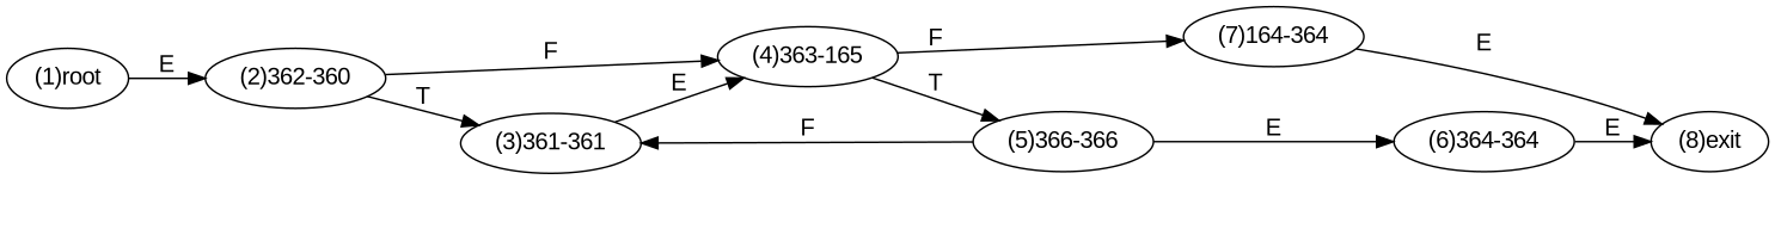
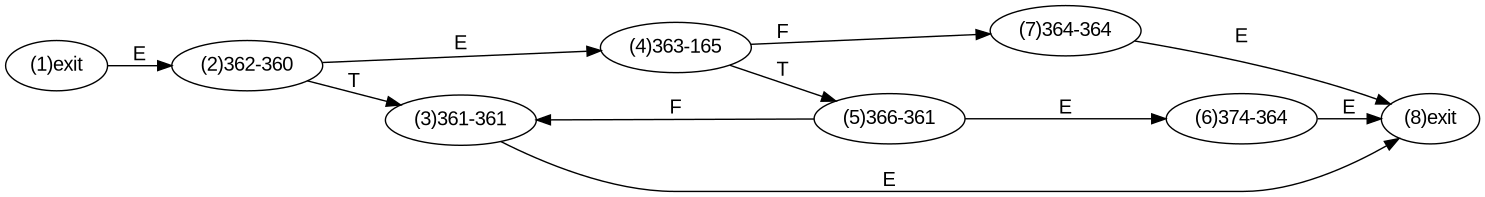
  digraph {
    fontname="Liberation Sans"
    rankdir=LR
    node [fontname="Liberation Sans"]
    edge [fontname="Liberation Sans"]
-   n1 [label="(1)root"]
+   n1 [label="(1)exit"]
    n2 [label="(2)362-360"]
    n3 [label="(3)361-361"]
    n4 [label="(4)363-165"]
    n5 [label="(8)exit"]
-   n6 [label="(5)366-366"]
-   n7 [label="(7)164-364"]
-   n8 [label="(6)364-364"]
+   n6 [label="(5)366-361"]
+   n7 [label="(7)364-364"]
+   n8 [label="(6)374-364"]
    n1 -> n2 [label=E]
    n2 -> n3 [label=T]
-   n2 -> n4 [label=F]
-   n3 -> n4 [label=E]
+   n2 -> n4 [label=E]
+   n3 -> n5 [label=E]
    n4 -> n6 [label=T]
    n4 -> n7 [label=F]
    n6 -> n3 [label=F]
    n6 -> n8 [label=E]
    n7 -> n5 [label=E]
    n8 -> n5 [label=E]
  }
